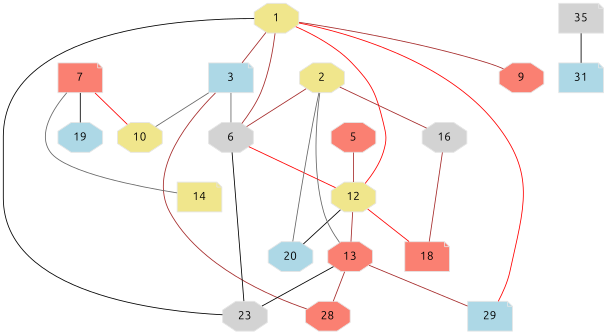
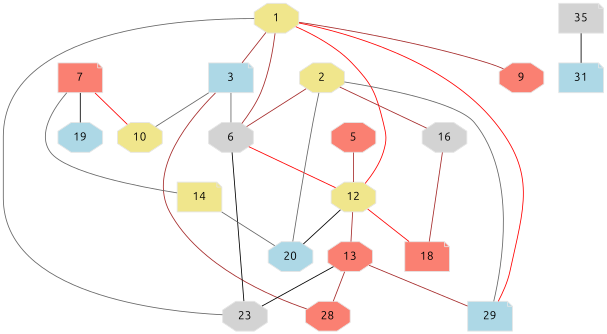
  graph {
    fontname=Ubuntu
    node [color=gray90 fillcolor=salmon fontname=Ubuntu shape=octagon style=filled]
    edge [color=brown fontname=Ubuntu weight=1.0]
    1 [fillcolor=khaki]
    3 [fillcolor=lightblue shape=note]
    6 [fillcolor=lightgrey]
    9
    12 [fillcolor=khaki]
    23 [fillcolor=lightgrey]
    29 [fillcolor=lightblue shape=note]
    10 [fillcolor=khaki]
    28
    20 [fillcolor=lightblue]
    13
    18 [shape=note]
    14 [fillcolor=khaki shape=note]
    2 [fillcolor=khaki]
    16 [fillcolor=lightgrey]
    5
    19 [fillcolor=lightblue]
    7 [shape=note]
    n19 [fillcolor=lightgrey label=35 shape=note]
    31 [fillcolor=lightblue shape=note]
    1 -- 3 [weight=5.0]
    1 -- 6 [weight=2.0]
    1 -- 9 [weight=3.0]
    1 -- 12 [color=red weight=3.0]
-   1 -- 23 [color=black]
+   1 -- 23 [color=gray40]
    1 -- 29 [color=red]
    3 -- 6 [color=gray40]
    3 -- 10 [color=gray40]
    3 -- 28
    6 -- 12 [color=red weight=2.0]
    6 -- 23 [color=black]
    12 -- 20 [color=black weight=2.0]
    12 -- 13
    12 -- 18 [color=red]
    13 -- 23 [color=black]
    13 -- 29
    13 -- 28
+   14 -- 20 [color=gray40]
    2 -- 6 [weight=2.0]
-   2 -- 13 [color=gray40]
+   2 -- 29 [color=gray40]
    2 -- 20 [color=gray40 weight=2.0]
    2 -- 16 [weight=2.0]
    16 -- 18
    5 -- 12
    7 -- 10 [color=red]
    7 -- 14 [color=gray40]
    7 -- 19 [color=black]
    n19 -- 31 [color=black]
  }
